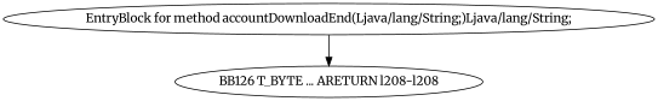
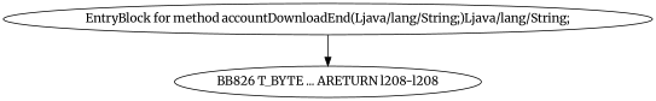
  digraph {
    fontname=Merriweather
    node [fontname=Merriweather]
-   n1 [label="BB126 T_BYTE ... ARETURN l208-l208"]
+   n1 [label="BB826 T_BYTE ... ARETURN l208-l208"]
    n2 [label="EntryBlock for method accountDownloadEnd(Ljava/lang/String;)Ljava/lang/String;"]
    n2 -> n1 [fontname=Merriweather]
  }
